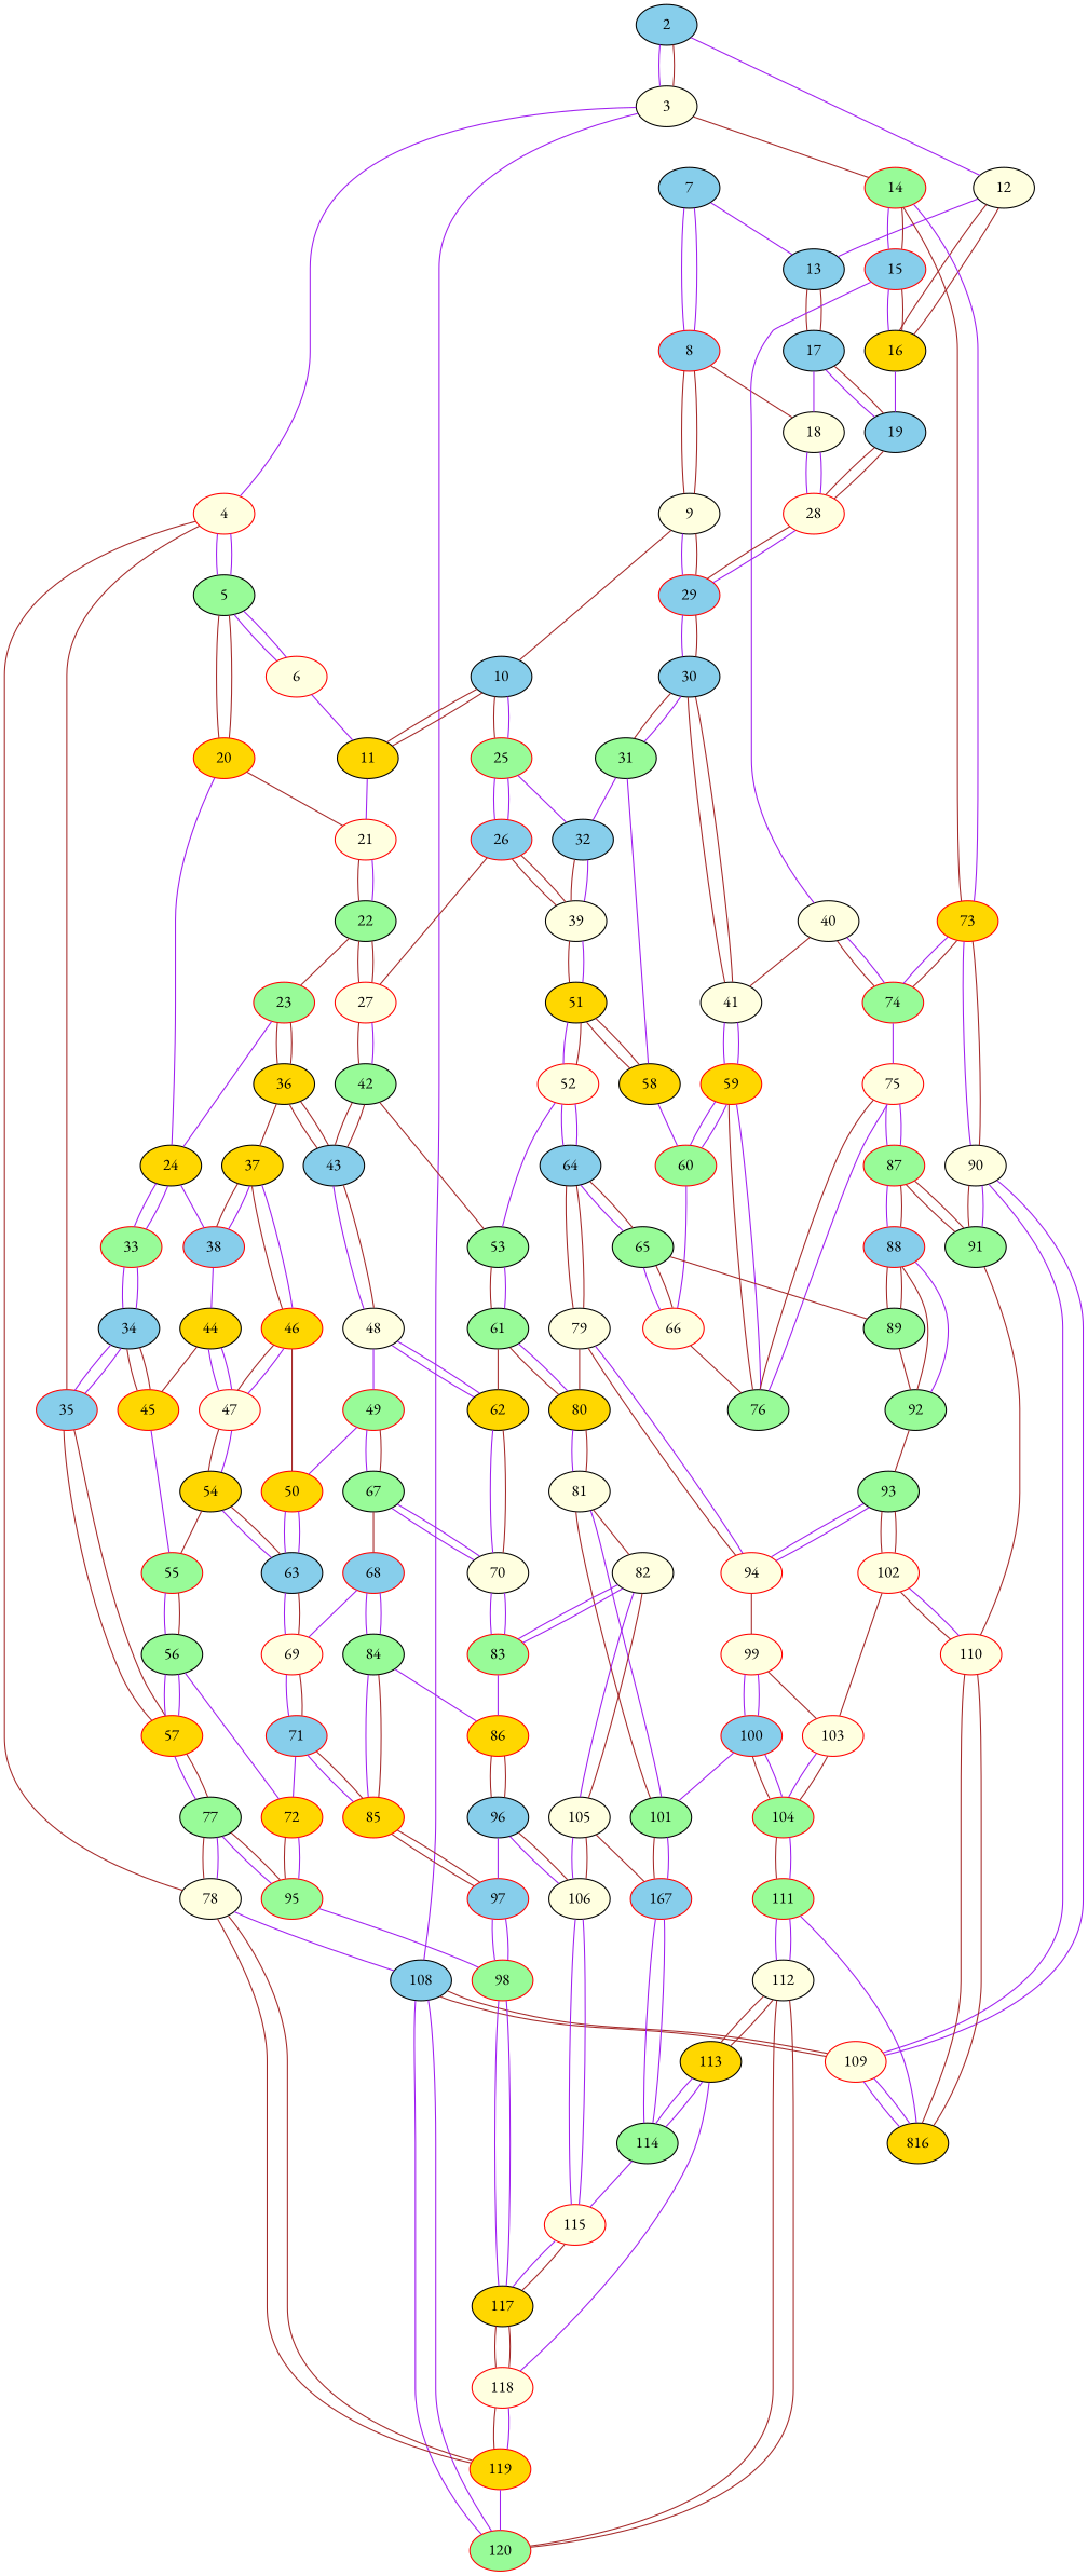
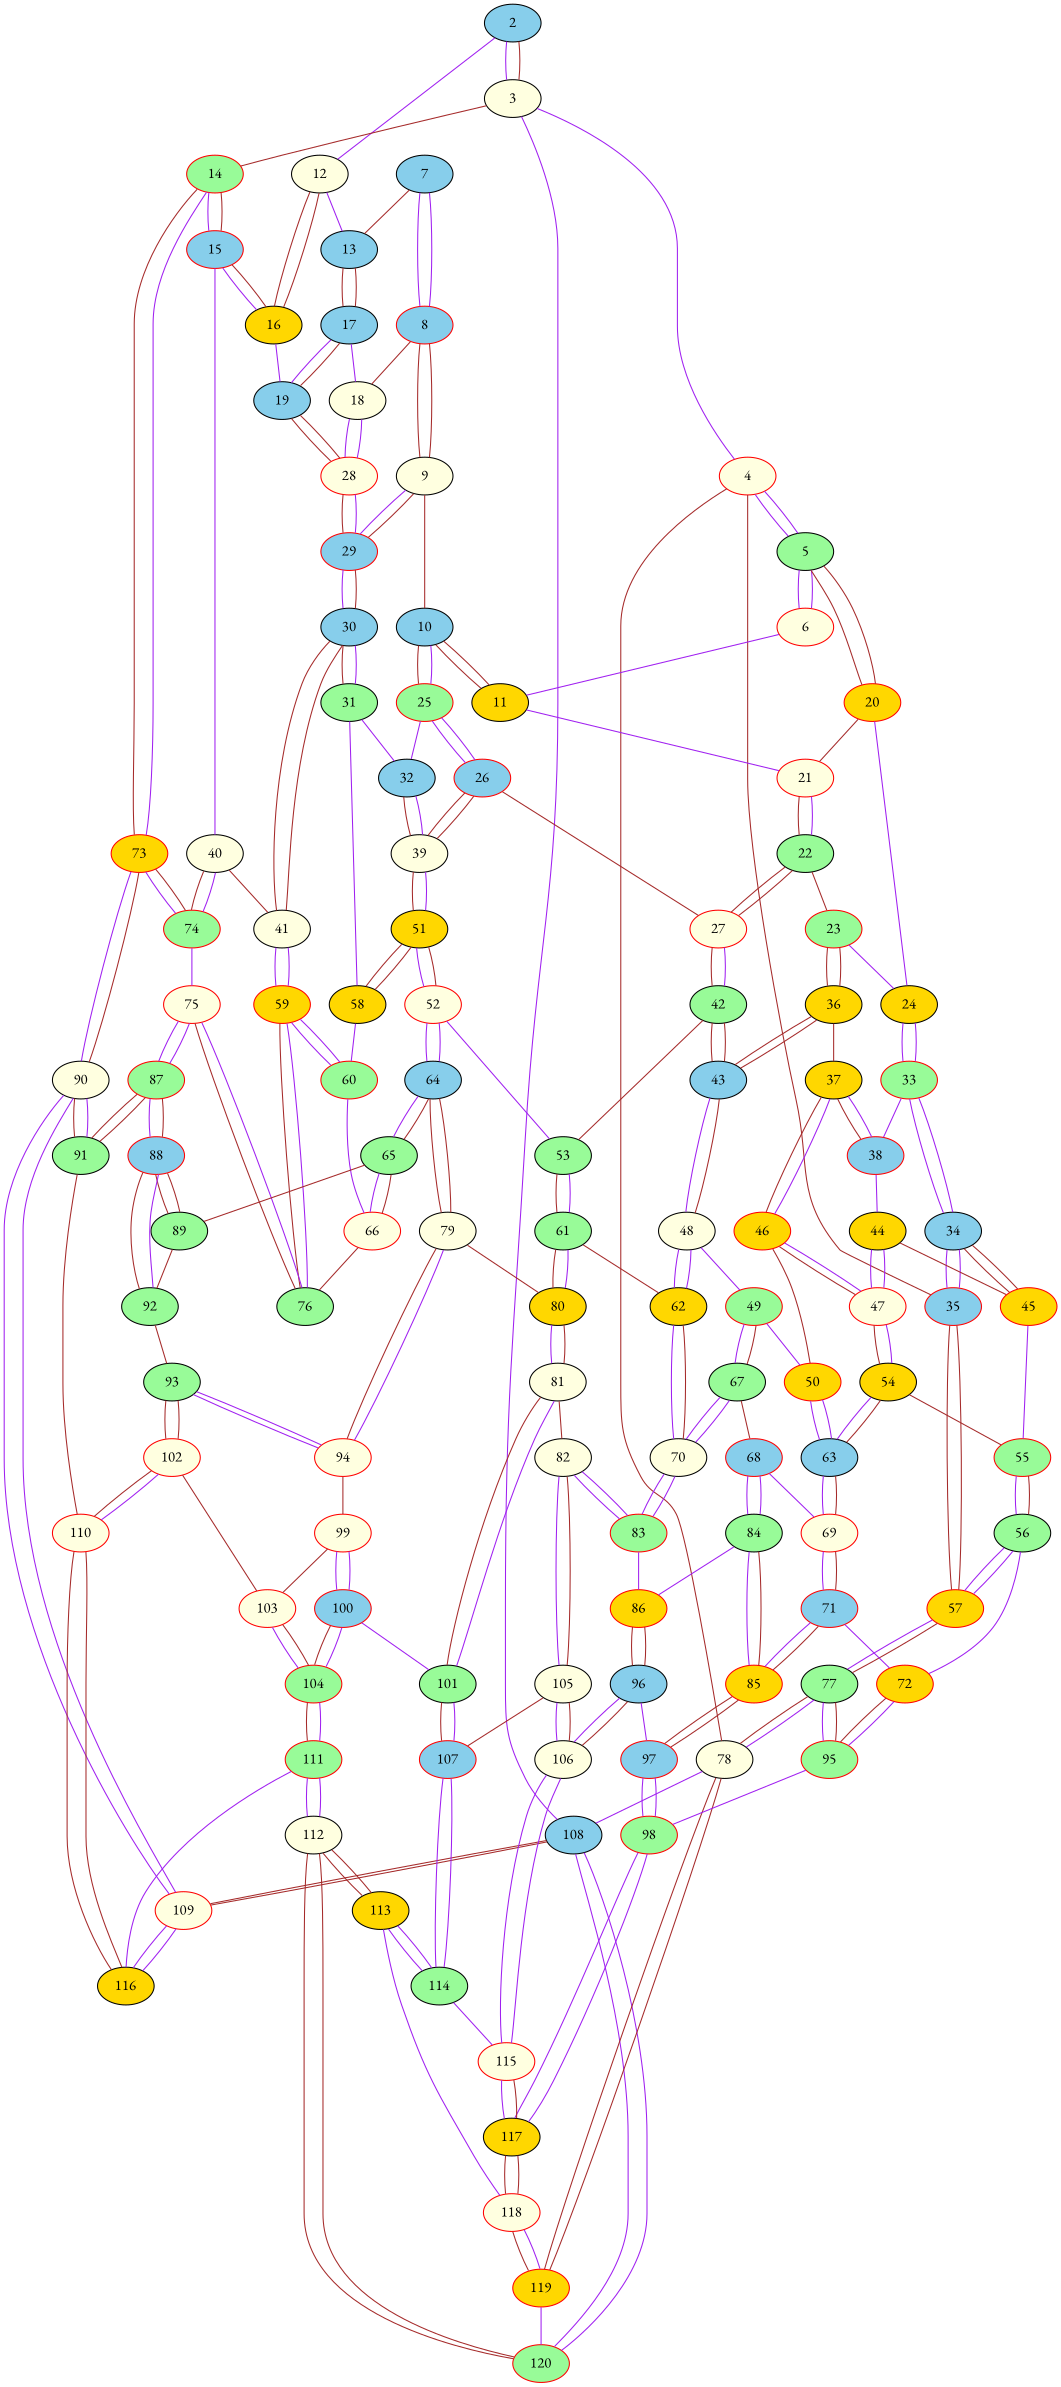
  graph {
    fontname="EB Garamond"
    node [color=black fillcolor=lightyellow fontname="EB Garamond" style=filled]
    edge [color=purple fontname="EB Garamond"]
    2 [fillcolor=skyblue]
    3
    12
    7 [fillcolor=skyblue]
    8 [color=red fillcolor=skyblue]
    13 [fillcolor=skyblue]
    4 [color=red]
    14 [color=red fillcolor=palegreen]
    108 [fillcolor=skyblue]
    16 [fillcolor=gold]
    5 [fillcolor=palegreen]
    35 [color=red fillcolor=skyblue]
    78
    15 [color=red fillcolor=skyblue]
    73 [color=red fillcolor=gold]
    109 [color=red]
    120 [color=red fillcolor=palegreen]
    6 [color=red]
    20 [color=red fillcolor=gold]
    57 [color=red fillcolor=gold]
    119 [color=red fillcolor=gold]
    11 [fillcolor=gold]
    21 [color=red]
    24 [fillcolor=gold]
    9
    18
    17 [fillcolor=skyblue]
    10 [fillcolor=skyblue]
    29 [color=red fillcolor=skyblue]
    28 [color=red]
    25 [color=red fillcolor=palegreen]
    30 [fillcolor=skyblue]
    26 [color=red fillcolor=skyblue]
    32 [fillcolor=skyblue]
    22 [fillcolor=palegreen]
    19 [fillcolor=skyblue]
    40
    74 [color=red fillcolor=palegreen]
    90
    41
    33 [color=red fillcolor=palegreen]
    23 [color=red fillcolor=palegreen]
    27 [color=red]
    36 [fillcolor=gold]
    42 [fillcolor=palegreen]
    37 [fillcolor=gold]
    43 [fillcolor=skyblue]
    34 [fillcolor=skyblue]
    38 [color=red fillcolor=skyblue]
    39
    51 [fillcolor=gold]
    53 [fillcolor=palegreen]
    31 [fillcolor=palegreen]
    58 [fillcolor=gold]
    59 [color=red fillcolor=gold]
    60 [color=red fillcolor=palegreen]
    45 [color=red fillcolor=gold]
    44 [fillcolor=gold]
    55 [color=red fillcolor=palegreen]
    77 [fillcolor=palegreen]
    46 [color=red fillcolor=gold]
    48
    47 [color=red]
    50 [color=red fillcolor=gold]
    52 [color=red]
    75 [color=red]
    76 [fillcolor=palegreen]
    61 [fillcolor=palegreen]
    49 [color=red fillcolor=palegreen]
    62 [fillcolor=gold]
    54 [fillcolor=gold]
    56 [fillcolor=palegreen]
    63 [fillcolor=skyblue]
    67 [fillcolor=palegreen]
    70
    68 [color=red fillcolor=skyblue]
    69 [color=red]
    64 [fillcolor=skyblue]
    65 [fillcolor=palegreen]
    79
    80 [fillcolor=gold]
    72 [color=red fillcolor=gold]
    95 [color=red fillcolor=palegreen]
    66 [color=red]
    81
    83 [color=red fillcolor=palegreen]
    71 [color=red fillcolor=skyblue]
    89 [fillcolor=palegreen]
    94 [color=red]
    92 [fillcolor=palegreen]
    84 [fillcolor=palegreen]
    85 [color=red fillcolor=gold]
    86 [color=red fillcolor=gold]
    97 [color=red fillcolor=skyblue]
    98 [color=red fillcolor=palegreen]
    91 [fillcolor=palegreen]
    87 [color=red fillcolor=palegreen]
    88 [color=red fillcolor=skyblue]
    99 [color=red]
    82
    101 [fillcolor=palegreen]
    105
-   107 [color=red fillcolor=skyblue label=167]
+   107 [color=red fillcolor=skyblue]
    106
    96 [fillcolor=skyblue]
    110 [color=red]
    93 [fillcolor=palegreen]
-   116 [fillcolor=gold label=816]
+   116 [fillcolor=gold]
    102 [color=red]
    103 [color=red]
    100 [color=red fillcolor=skyblue]
    117 [fillcolor=gold]
    115 [color=red]
    118 [color=red]
    104 [color=red fillcolor=palegreen]
    111 [color=red fillcolor=palegreen]
    114 [fillcolor=palegreen]
    112
    113 [fillcolor=gold]
    2 -- 3
    2 -- 3 [color=brown]
    2 -- 12
    3 -- 4
    3 -- 14 [color=brown]
    3 -- 108
    12 -- 13
    12 -- 16 [color=brown]
    12 -- 16 [color=brown]
    7 -- 8
    7 -- 8
-   7 -- 13
+   7 -- 13 [color=brown]
    8 -- 9 [color=brown]
    8 -- 9 [color=brown]
    8 -- 18 [color=brown]
    13 -- 17 [color=brown]
    13 -- 17 [color=brown]
    4 -- 5
    4 -- 5
    4 -- 35 [color=brown]
    4 -- 78 [color=brown]
    14 -- 15
    14 -- 15 [color=brown]
    14 -- 73 [color=brown]
    14 -- 73
    108 -- 109 [color=brown]
    108 -- 109 [color=brown]
    108 -- 120
    108 -- 120
    16 -- 19
    5 -- 6
    5 -- 6
    5 -- 20 [color=brown]
    5 -- 20 [color=brown]
    35 -- 57 [color=brown]
    35 -- 57 [color=brown]
    78 -- 108
    78 -- 119 [color=brown]
    78 -- 119 [color=brown]
    15 -- 16
    15 -- 16 [color=brown]
    15 -- 40
    73 -- 74
    73 -- 74 [color=brown]
    73 -- 90
    73 -- 90 [color=brown]
    109 -- 116
    109 -- 116
    6 -- 11
    20 -- 21 [color=brown]
    20 -- 24
    57 -- 77
    57 -- 77 [color=brown]
    119 -- 120
    11 -- 21
    21 -- 22 [color=brown]
    21 -- 22
    24 -- 33
    24 -- 33
    9 -- 10 [color=brown]
    9 -- 29
    9 -- 29 [color=brown]
    18 -- 28
    18 -- 28
    17 -- 18
    17 -- 19
    17 -- 19 [color=brown]
    10 -- 11 [color=brown]
    10 -- 11 [color=brown]
    10 -- 25 [color=brown]
    10 -- 25
    29 -- 30
    29 -- 30 [color=brown]
    28 -- 29 [color=brown]
    28 -- 29
    25 -- 26
    25 -- 26
    25 -- 32
    30 -- 41 [color=brown]
    30 -- 41 [color=brown]
    30 -- 31 [color=brown]
    30 -- 31
    26 -- 27 [color=brown]
    26 -- 39 [color=brown]
    26 -- 39 [color=brown]
    32 -- 39 [color=brown]
    32 -- 39
    22 -- 23 [color=brown]
    22 -- 27 [color=brown]
    22 -- 27 [color=brown]
    19 -- 28 [color=brown]
    19 -- 28 [color=brown]
    40 -- 74 [color=brown]
    40 -- 74
    40 -- 41 [color=brown]
    74 -- 75
    90 -- 109
    90 -- 109
    90 -- 91 [color=brown]
    90 -- 91
    41 -- 59
    41 -- 59
    33 -- 34
    33 -- 34
-   24 -- 38
+   33 -- 38
    23 -- 24
    23 -- 36 [color=brown]
    23 -- 36 [color=brown]
    27 -- 42 [color=brown]
    27 -- 42
    36 -- 37 [color=brown]
    36 -- 43 [color=brown]
    36 -- 43 [color=brown]
    42 -- 43 [color=brown]
    42 -- 43 [color=brown]
    42 -- 53 [color=brown]
    37 -- 38 [color=brown]
    37 -- 38
    37 -- 46 [color=brown]
    37 -- 46
    43 -- 48
    43 -- 48 [color=brown]
    34 -- 35
    34 -- 35
    34 -- 45 [color=brown]
    34 -- 45 [color=brown]
    38 -- 44
    39 -- 51 [color=brown]
    39 -- 51
    51 -- 58 [color=brown]
    51 -- 58 [color=brown]
    51 -- 52
    51 -- 52 [color=brown]
    53 -- 61 [color=brown]
    53 -- 61
    31 -- 32
    31 -- 58
    58 -- 60
    59 -- 60
    59 -- 60
    59 -- 76 [color=brown]
    59 -- 76
    60 -- 66
    45 -- 55
    44 -- 45 [color=brown]
    44 -- 47
    44 -- 47
    55 -- 56
    55 -- 56 [color=brown]
    77 -- 78 [color=brown]
    77 -- 78
    77 -- 95
    77 -- 95 [color=brown]
    46 -- 47 [color=brown]
    46 -- 47
    46 -- 50 [color=brown]
    48 -- 49
    48 -- 62
    48 -- 62
    47 -- 54 [color=brown]
    47 -- 54
    50 -- 63
    50 -- 63
    52 -- 53
    52 -- 64
    52 -- 64
    75 -- 76 [color=brown]
    75 -- 76
    75 -- 87
    75 -- 87
    61 -- 62 [color=brown]
    61 -- 80 [color=brown]
    61 -- 80
    49 -- 50
    49 -- 67
    49 -- 67 [color=brown]
    62 -- 70
    62 -- 70 [color=brown]
    54 -- 55 [color=brown]
    54 -- 63
    54 -- 63 [color=brown]
    56 -- 57
    56 -- 57
    56 -- 72
    63 -- 69
    63 -- 69 [color=brown]
    67 -- 70
    67 -- 70
    67 -- 68 [color=brown]
    70 -- 83
    70 -- 83
    68 -- 69
    68 -- 84
    68 -- 84
    69 -- 71
    69 -- 71 [color=brown]
    64 -- 65
    64 -- 65 [color=brown]
    64 -- 79 [color=brown]
    64 -- 79 [color=brown]
    65 -- 66
    65 -- 66 [color=brown]
    65 -- 89 [color=brown]
    79 -- 80 [color=brown]
    79 -- 94 [color=brown]
    79 -- 94
    80 -- 81
    80 -- 81 [color=brown]
    72 -- 95 [color=brown]
    72 -- 95
    95 -- 98
    66 -- 76 [color=brown]
    81 -- 82 [color=brown]
    81 -- 101 [color=brown]
    81 -- 101
    83 -- 86
    71 -- 72
    71 -- 85
    71 -- 85 [color=brown]
    89 -- 92 [color=brown]
    94 -- 99 [color=brown]
    92 -- 93 [color=brown]
    84 -- 85
    84 -- 85 [color=brown]
    84 -- 86
    85 -- 97 [color=brown]
    85 -- 97 [color=brown]
    86 -- 96 [color=brown]
    86 -- 96 [color=brown]
    97 -- 98
    97 -- 98
    98 -- 117
    98 -- 117
    91 -- 110 [color=brown]
    87 -- 91 [color=brown]
    87 -- 91 [color=brown]
    87 -- 88
    87 -- 88 [color=brown]
    88 -- 89 [color=brown]
    88 -- 89 [color=brown]
    88 -- 92 [color=brown]
    88 -- 92
    99 -- 103 [color=brown]
    99 -- 100
    99 -- 100
    82 -- 83
    82 -- 83
    82 -- 105
    82 -- 105 [color=brown]
    101 -- 107 [color=brown]
    101 -- 107
    105 -- 107 [color=brown]
    105 -- 106
    105 -- 106 [color=brown]
    107 -- 114
    107 -- 114
    106 -- 115
    106 -- 115
    96 -- 97
    96 -- 106
    96 -- 106 [color=brown]
    110 -- 116 [color=brown]
    110 -- 116 [color=brown]
    93 -- 94
    93 -- 94
    93 -- 102 [color=brown]
    93 -- 102 [color=brown]
    102 -- 110 [color=brown]
    102 -- 110
    102 -- 103 [color=brown]
    103 -- 104
    103 -- 104 [color=brown]
    100 -- 101
    100 -- 104 [color=brown]
    100 -- 104
    117 -- 118 [color=brown]
    117 -- 118 [color=brown]
    115 -- 117
    115 -- 117 [color=brown]
    118 -- 119 [color=brown]
    118 -- 119
    104 -- 111 [color=brown]
    104 -- 111
    111 -- 116
    111 -- 112
    111 -- 112
    114 -- 115
    112 -- 120 [color=brown]
    112 -- 120 [color=brown]
    112 -- 113 [color=brown]
    112 -- 113 [color=brown]
    113 -- 118
    113 -- 114
    113 -- 114
  }
